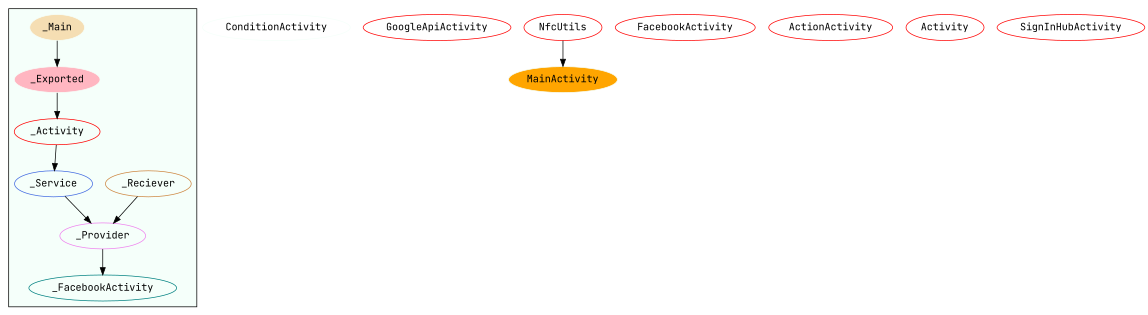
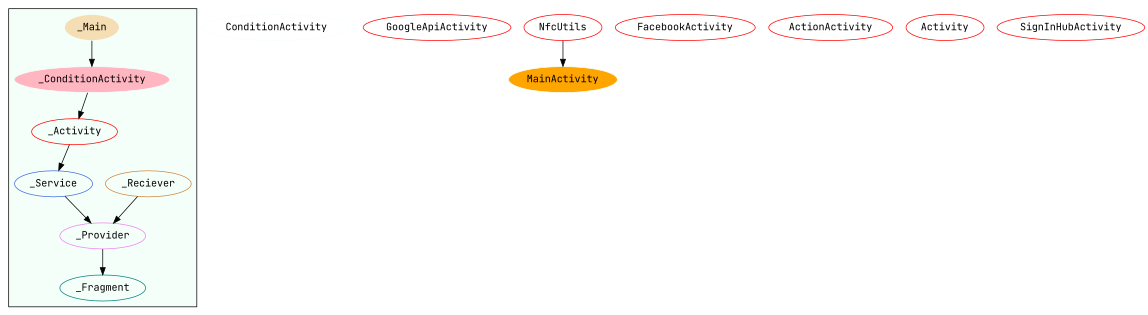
  digraph {
    fontname="JetBrains Mono"
    node [color=red fontname="JetBrains Mono"]
    edge [fontname="JetBrains Mono"]
    _Activity
    _Service [color=royalblue]
    _Reciever [color=peru]
    _Provider [color=violet]
-   _Fragment [color=teal label=_FacebookActivity]
+   _Fragment [color=teal]
    _Main [color=mintcream fillcolor=wheat style=filled]
-   _Exported [color=mintcream fillcolor=lightpink style=filled]
+   _Exported [color=mintcream fillcolor=lightpink style=filled label=_ConditionActivity]
    ConditionActivity [color=mintcream]
    GoogleApiActivity
    MainActivity [color=mintcream fillcolor=orange style=filled]
    FacebookActivity
    ActionActivity
    n13 [label=Activity]
    SignInHubActivity
    NfcUtils
    subgraph cluster_1 {
      bgcolor=mintcream
      _Activity
      _Service
      _Reciever
      _Provider
      _Fragment
      _Main
      _Exported
    }
    _Activity -> _Service
    _Service -> _Provider
    _Reciever -> _Provider
    _Provider -> _Fragment
    _Main -> _Exported
    _Exported -> _Activity
    NfcUtils -> MainActivity
  }
